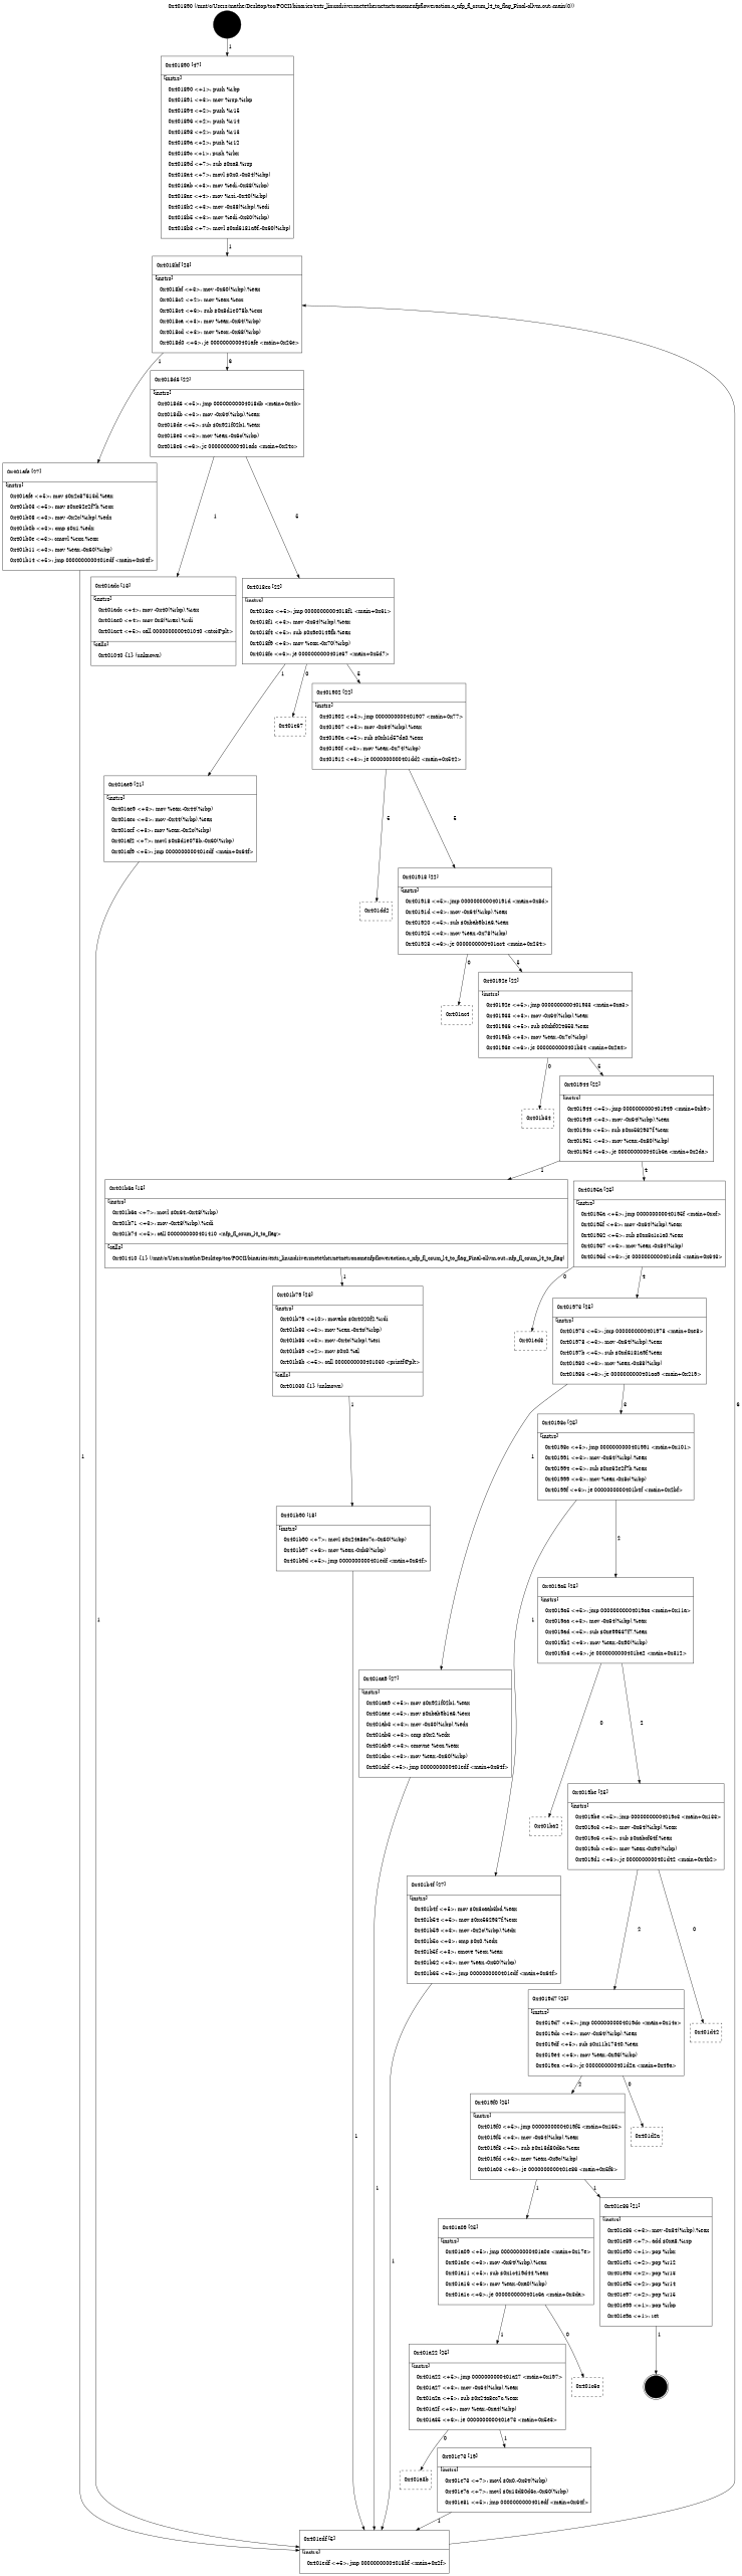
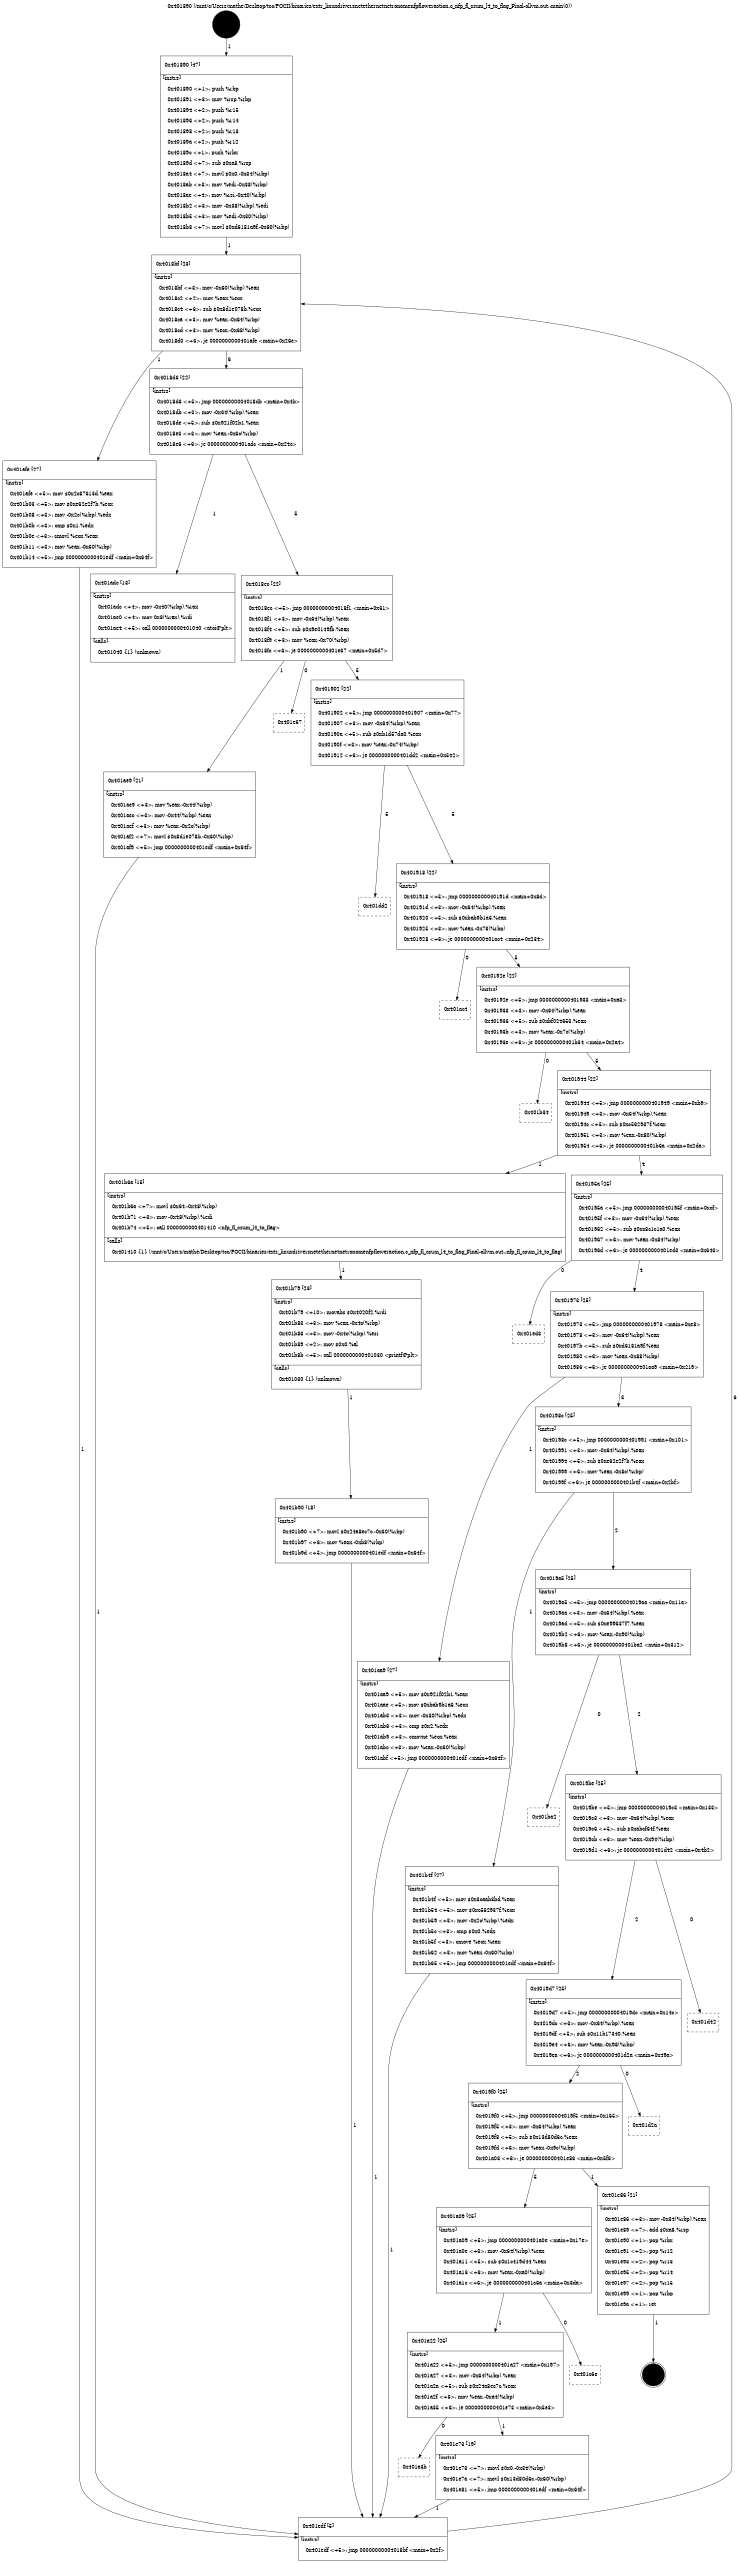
  digraph {
    label="0x401890 (/mnt/c/Users/mathe/Desktop/tcc/POCII/binaries/extr_linuxdriversnetethernetnetronomenfpfloweraction.c_nfp_fl_csum_l4_to_flag_Final-ollvm.out::main(0))"
    labelloc=t
    node [shape=record]
    Entry [fillcolor=black height=0.3 shape=circle style=filled width=0.3]
    n2 [label="{\n     0x401890 [47]\l\n     | [instrs]\l\n     &nbsp;&nbsp;0x401890 \<+1\>: push %rbp\l\n     &nbsp;&nbsp;0x401891 \<+3\>: mov %rsp,%rbp\l\n     &nbsp;&nbsp;0x401894 \<+2\>: push %r15\l\n     &nbsp;&nbsp;0x401896 \<+2\>: push %r14\l\n     &nbsp;&nbsp;0x401898 \<+2\>: push %r13\l\n     &nbsp;&nbsp;0x40189a \<+2\>: push %r12\l\n     &nbsp;&nbsp;0x40189c \<+1\>: push %rbx\l\n     &nbsp;&nbsp;0x40189d \<+7\>: sub $0xa8,%rsp\l\n     &nbsp;&nbsp;0x4018a4 \<+7\>: movl $0x0,-0x34(%rbp)\l\n     &nbsp;&nbsp;0x4018ab \<+3\>: mov %edi,-0x38(%rbp)\l\n     &nbsp;&nbsp;0x4018ae \<+4\>: mov %rsi,-0x40(%rbp)\l\n     &nbsp;&nbsp;0x4018b2 \<+3\>: mov -0x38(%rbp),%edi\l\n     &nbsp;&nbsp;0x4018b5 \<+3\>: mov %edi,-0x30(%rbp)\l\n     &nbsp;&nbsp;0x4018b8 \<+7\>: movl $0xd6181a9f,-0x60(%rbp)\l\n  }"]
    n3 [label="{\n     0x4018bf [23]\l\n     | [instrs]\l\n     &nbsp;&nbsp;0x4018bf \<+3\>: mov -0x60(%rbp),%eax\l\n     &nbsp;&nbsp;0x4018c2 \<+2\>: mov %eax,%ecx\l\n     &nbsp;&nbsp;0x4018c4 \<+6\>: sub $0x8d1e078b,%ecx\l\n     &nbsp;&nbsp;0x4018ca \<+3\>: mov %eax,-0x64(%rbp)\l\n     &nbsp;&nbsp;0x4018cd \<+3\>: mov %ecx,-0x68(%rbp)\l\n     &nbsp;&nbsp;0x4018d0 \<+6\>: je 0000000000401afe \<main+0x26e\>\l\n  }"]
    n4 [label="{\n     0x401afe [27]\l\n     | [instrs]\l\n     &nbsp;&nbsp;0x401afe \<+5\>: mov $0x2c87613d,%eax\l\n     &nbsp;&nbsp;0x401b03 \<+5\>: mov $0xe62e2f7b,%ecx\l\n     &nbsp;&nbsp;0x401b08 \<+3\>: mov -0x2c(%rbp),%edx\l\n     &nbsp;&nbsp;0x401b0b \<+3\>: cmp $0x1,%edx\l\n     &nbsp;&nbsp;0x401b0e \<+3\>: cmovl %ecx,%eax\l\n     &nbsp;&nbsp;0x401b11 \<+3\>: mov %eax,-0x60(%rbp)\l\n     &nbsp;&nbsp;0x401b14 \<+5\>: jmp 0000000000401edf \<main+0x64f\>\l\n  }"]
    n5 [label="{\n     0x4018d6 [22]\l\n     | [instrs]\l\n     &nbsp;&nbsp;0x4018d6 \<+5\>: jmp 00000000004018db \<main+0x4b\>\l\n     &nbsp;&nbsp;0x4018db \<+3\>: mov -0x64(%rbp),%eax\l\n     &nbsp;&nbsp;0x4018de \<+5\>: sub $0x921f02b1,%eax\l\n     &nbsp;&nbsp;0x4018e3 \<+3\>: mov %eax,-0x6c(%rbp)\l\n     &nbsp;&nbsp;0x4018e6 \<+6\>: je 0000000000401adc \<main+0x24c\>\l\n  }"]
    n6 [label="{\n     0x401edf [5]\l\n     | [instrs]\l\n     &nbsp;&nbsp;0x401edf \<+5\>: jmp 00000000004018bf \<main+0x2f\>\l\n  }"]
    n7 [label="{\n     0x401adc [13]\l\n     | [instrs]\l\n     &nbsp;&nbsp;0x401adc \<+4\>: mov -0x40(%rbp),%rax\l\n     &nbsp;&nbsp;0x401ae0 \<+4\>: mov 0x8(%rax),%rdi\l\n     &nbsp;&nbsp;0x401ae4 \<+5\>: call 0000000000401040 \<atoi@plt\>\l\n     | [calls]\l\n     &nbsp;&nbsp;0x401040 \{1\} (unknown)\l\n  }"]
    n8 [label="{\n     0x4018ec [22]\l\n     | [instrs]\l\n     &nbsp;&nbsp;0x4018ec \<+5\>: jmp 00000000004018f1 \<main+0x61\>\l\n     &nbsp;&nbsp;0x4018f1 \<+3\>: mov -0x64(%rbp),%eax\l\n     &nbsp;&nbsp;0x4018f4 \<+5\>: sub $0x9e0149fb,%eax\l\n     &nbsp;&nbsp;0x4018f9 \<+3\>: mov %eax,-0x70(%rbp)\l\n     &nbsp;&nbsp;0x4018fc \<+6\>: je 0000000000401e67 \<main+0x5d7\>\l\n  }"]
    n9 [label="{\n     0x401ae9 [21]\l\n     | [instrs]\l\n     &nbsp;&nbsp;0x401ae9 \<+3\>: mov %eax,-0x44(%rbp)\l\n     &nbsp;&nbsp;0x401aec \<+3\>: mov -0x44(%rbp),%eax\l\n     &nbsp;&nbsp;0x401aef \<+3\>: mov %eax,-0x2c(%rbp)\l\n     &nbsp;&nbsp;0x401af2 \<+7\>: movl $0x8d1e078b,-0x60(%rbp)\l\n     &nbsp;&nbsp;0x401af9 \<+5\>: jmp 0000000000401edf \<main+0x64f\>\l\n  }"]
    n10 [label="{\n     0x401e67\l\n  }" style=dashed]
    n11 [label="{\n     0x401902 [22]\l\n     | [instrs]\l\n     &nbsp;&nbsp;0x401902 \<+5\>: jmp 0000000000401907 \<main+0x77\>\l\n     &nbsp;&nbsp;0x401907 \<+3\>: mov -0x64(%rbp),%eax\l\n     &nbsp;&nbsp;0x40190a \<+5\>: sub $0xb1d57da0,%eax\l\n     &nbsp;&nbsp;0x40190f \<+3\>: mov %eax,-0x74(%rbp)\l\n     &nbsp;&nbsp;0x401912 \<+6\>: je 0000000000401dd2 \<main+0x542\>\l\n  }"]
    Exit [fillcolor=black height=0.3 peripheries=2 shape=circle style=filled width=0.3]
    n13 [label="{\n     0x401dd2\l\n  }" style=dashed]
    n14 [label="{\n     0x401918 [22]\l\n     | [instrs]\l\n     &nbsp;&nbsp;0x401918 \<+5\>: jmp 000000000040191d \<main+0x8d\>\l\n     &nbsp;&nbsp;0x40191d \<+3\>: mov -0x64(%rbp),%eax\l\n     &nbsp;&nbsp;0x401920 \<+5\>: sub $0xbab9b1a6,%eax\l\n     &nbsp;&nbsp;0x401925 \<+3\>: mov %eax,-0x78(%rbp)\l\n     &nbsp;&nbsp;0x401928 \<+6\>: je 0000000000401ac4 \<main+0x234\>\l\n  }"]
    n15 [label="{\n     0x401a3b\l\n  }" style=dashed]
    n16 [label="{\n     0x401ac4\l\n  }" style=dashed]
    n17 [label="{\n     0x40192e [22]\l\n     | [instrs]\l\n     &nbsp;&nbsp;0x40192e \<+5\>: jmp 0000000000401933 \<main+0xa3\>\l\n     &nbsp;&nbsp;0x401933 \<+3\>: mov -0x64(%rbp),%eax\l\n     &nbsp;&nbsp;0x401936 \<+5\>: sub $0xbf024653,%eax\l\n     &nbsp;&nbsp;0x40193b \<+3\>: mov %eax,-0x7c(%rbp)\l\n     &nbsp;&nbsp;0x40193e \<+6\>: je 0000000000401b34 \<main+0x2a4\>\l\n  }"]
    n18 [label="{\n     0x401e73 [19]\l\n     | [instrs]\l\n     &nbsp;&nbsp;0x401e73 \<+7\>: movl $0x0,-0x34(%rbp)\l\n     &nbsp;&nbsp;0x401e7a \<+7\>: movl $0x13d80d6c,-0x60(%rbp)\l\n     &nbsp;&nbsp;0x401e81 \<+5\>: jmp 0000000000401edf \<main+0x64f\>\l\n  }"]
    n19 [label="{\n     0x401b34\l\n  }" style=dashed]
    n20 [label="{\n     0x401944 [22]\l\n     | [instrs]\l\n     &nbsp;&nbsp;0x401944 \<+5\>: jmp 0000000000401949 \<main+0xb9\>\l\n     &nbsp;&nbsp;0x401949 \<+3\>: mov -0x64(%rbp),%eax\l\n     &nbsp;&nbsp;0x40194c \<+5\>: sub $0xc562937f,%eax\l\n     &nbsp;&nbsp;0x401951 \<+3\>: mov %eax,-0x80(%rbp)\l\n     &nbsp;&nbsp;0x401954 \<+6\>: je 0000000000401b6a \<main+0x2da\>\l\n  }"]
    n21 [label="{\n     0x401a22 [25]\l\n     | [instrs]\l\n     &nbsp;&nbsp;0x401a22 \<+5\>: jmp 0000000000401a27 \<main+0x197\>\l\n     &nbsp;&nbsp;0x401a27 \<+3\>: mov -0x64(%rbp),%eax\l\n     &nbsp;&nbsp;0x401a2a \<+5\>: sub $0x24a8ec7c,%eax\l\n     &nbsp;&nbsp;0x401a2f \<+6\>: mov %eax,-0xa4(%rbp)\l\n     &nbsp;&nbsp;0x401a35 \<+6\>: je 0000000000401e73 \<main+0x5e3\>\l\n  }"]
    n22 [label="{\n     0x401b6a [15]\l\n     | [instrs]\l\n     &nbsp;&nbsp;0x401b6a \<+7\>: movl $0x64,-0x48(%rbp)\l\n     &nbsp;&nbsp;0x401b71 \<+3\>: mov -0x48(%rbp),%edi\l\n     &nbsp;&nbsp;0x401b74 \<+5\>: call 0000000000401410 \<nfp_fl_csum_l4_to_flag\>\l\n     | [calls]\l\n     &nbsp;&nbsp;0x401410 \{1\} (/mnt/c/Users/mathe/Desktop/tcc/POCII/binaries/extr_linuxdriversnetethernetnetronomenfpfloweraction.c_nfp_fl_csum_l4_to_flag_Final-ollvm.out::nfp_fl_csum_l4_to_flag)\l\n  }"]
    n23 [label="{\n     0x40195a [25]\l\n     | [instrs]\l\n     &nbsp;&nbsp;0x40195a \<+5\>: jmp 000000000040195f \<main+0xcf\>\l\n     &nbsp;&nbsp;0x40195f \<+3\>: mov -0x64(%rbp),%eax\l\n     &nbsp;&nbsp;0x401962 \<+5\>: sub $0xc8c1c1a0,%eax\l\n     &nbsp;&nbsp;0x401967 \<+6\>: mov %eax,-0x84(%rbp)\l\n     &nbsp;&nbsp;0x40196d \<+6\>: je 0000000000401ed3 \<main+0x643\>\l\n  }"]
    n24 [label="{\n     0x401c6a\l\n  }" style=dashed]
    n25 [label="{\n     0x401b79 [23]\l\n     | [instrs]\l\n     &nbsp;&nbsp;0x401b79 \<+10\>: movabs $0x4020f2,%rdi\l\n     &nbsp;&nbsp;0x401b83 \<+3\>: mov %eax,-0x4c(%rbp)\l\n     &nbsp;&nbsp;0x401b86 \<+3\>: mov -0x4c(%rbp),%esi\l\n     &nbsp;&nbsp;0x401b89 \<+2\>: mov $0x0,%al\l\n     &nbsp;&nbsp;0x401b8b \<+5\>: call 0000000000401030 \<printf@plt\>\l\n     | [calls]\l\n     &nbsp;&nbsp;0x401030 \{1\} (unknown)\l\n  }"]
    n26 [label="{\n     0x401ed3\l\n  }" style=dashed]
    n27 [label="{\n     0x401973 [25]\l\n     | [instrs]\l\n     &nbsp;&nbsp;0x401973 \<+5\>: jmp 0000000000401978 \<main+0xe8\>\l\n     &nbsp;&nbsp;0x401978 \<+3\>: mov -0x64(%rbp),%eax\l\n     &nbsp;&nbsp;0x40197b \<+5\>: sub $0xd6181a9f,%eax\l\n     &nbsp;&nbsp;0x401980 \<+6\>: mov %eax,-0x88(%rbp)\l\n     &nbsp;&nbsp;0x401986 \<+6\>: je 0000000000401aa9 \<main+0x219\>\l\n  }"]
    n28 [label="{\n     0x401a09 [25]\l\n     | [instrs]\l\n     &nbsp;&nbsp;0x401a09 \<+5\>: jmp 0000000000401a0e \<main+0x17e\>\l\n     &nbsp;&nbsp;0x401a0e \<+3\>: mov -0x64(%rbp),%eax\l\n     &nbsp;&nbsp;0x401a11 \<+5\>: sub $0x1c419d44,%eax\l\n     &nbsp;&nbsp;0x401a16 \<+6\>: mov %eax,-0xa0(%rbp)\l\n     &nbsp;&nbsp;0x401a1c \<+6\>: je 0000000000401c6a \<main+0x3da\>\l\n  }"]
    n29 [label="{\n     0x401b90 [18]\l\n     | [instrs]\l\n     &nbsp;&nbsp;0x401b90 \<+7\>: movl $0x24a8ec7c,-0x60(%rbp)\l\n     &nbsp;&nbsp;0x401b97 \<+6\>: mov %eax,-0xb8(%rbp)\l\n     &nbsp;&nbsp;0x401b9d \<+5\>: jmp 0000000000401edf \<main+0x64f\>\l\n  }"]
    n30 [label="{\n     0x401aa9 [27]\l\n     | [instrs]\l\n     &nbsp;&nbsp;0x401aa9 \<+5\>: mov $0x921f02b1,%eax\l\n     &nbsp;&nbsp;0x401aae \<+5\>: mov $0xbab9b1a6,%ecx\l\n     &nbsp;&nbsp;0x401ab3 \<+3\>: mov -0x30(%rbp),%edx\l\n     &nbsp;&nbsp;0x401ab6 \<+3\>: cmp $0x2,%edx\l\n     &nbsp;&nbsp;0x401ab9 \<+3\>: cmovne %ecx,%eax\l\n     &nbsp;&nbsp;0x401abc \<+3\>: mov %eax,-0x60(%rbp)\l\n     &nbsp;&nbsp;0x401abf \<+5\>: jmp 0000000000401edf \<main+0x64f\>\l\n  }"]
    n31 [label="{\n     0x40198c [25]\l\n     | [instrs]\l\n     &nbsp;&nbsp;0x40198c \<+5\>: jmp 0000000000401991 \<main+0x101\>\l\n     &nbsp;&nbsp;0x401991 \<+3\>: mov -0x64(%rbp),%eax\l\n     &nbsp;&nbsp;0x401994 \<+5\>: sub $0xe62e2f7b,%eax\l\n     &nbsp;&nbsp;0x401999 \<+6\>: mov %eax,-0x8c(%rbp)\l\n     &nbsp;&nbsp;0x40199f \<+6\>: je 0000000000401b4f \<main+0x2bf\>\l\n  }"]
    n32 [label="{\n     0x401e86 [21]\l\n     | [instrs]\l\n     &nbsp;&nbsp;0x401e86 \<+3\>: mov -0x34(%rbp),%eax\l\n     &nbsp;&nbsp;0x401e89 \<+7\>: add $0xa8,%rsp\l\n     &nbsp;&nbsp;0x401e90 \<+1\>: pop %rbx\l\n     &nbsp;&nbsp;0x401e91 \<+2\>: pop %r12\l\n     &nbsp;&nbsp;0x401e93 \<+2\>: pop %r13\l\n     &nbsp;&nbsp;0x401e95 \<+2\>: pop %r14\l\n     &nbsp;&nbsp;0x401e97 \<+2\>: pop %r15\l\n     &nbsp;&nbsp;0x401e99 \<+1\>: pop %rbp\l\n     &nbsp;&nbsp;0x401e9a \<+1\>: ret\l\n  }"]
    n33 [label="{\n     0x401b4f [27]\l\n     | [instrs]\l\n     &nbsp;&nbsp;0x401b4f \<+5\>: mov $0x3caab3bd,%eax\l\n     &nbsp;&nbsp;0x401b54 \<+5\>: mov $0xc562937f,%ecx\l\n     &nbsp;&nbsp;0x401b59 \<+3\>: mov -0x2c(%rbp),%edx\l\n     &nbsp;&nbsp;0x401b5c \<+3\>: cmp $0x0,%edx\l\n     &nbsp;&nbsp;0x401b5f \<+3\>: cmove %ecx,%eax\l\n     &nbsp;&nbsp;0x401b62 \<+3\>: mov %eax,-0x60(%rbp)\l\n     &nbsp;&nbsp;0x401b65 \<+5\>: jmp 0000000000401edf \<main+0x64f\>\l\n  }"]
    n34 [label="{\n     0x4019a5 [25]\l\n     | [instrs]\l\n     &nbsp;&nbsp;0x4019a5 \<+5\>: jmp 00000000004019aa \<main+0x11a\>\l\n     &nbsp;&nbsp;0x4019aa \<+3\>: mov -0x64(%rbp),%eax\l\n     &nbsp;&nbsp;0x4019ad \<+5\>: sub $0xe99637f7,%eax\l\n     &nbsp;&nbsp;0x4019b2 \<+6\>: mov %eax,-0x90(%rbp)\l\n     &nbsp;&nbsp;0x4019b8 \<+6\>: je 0000000000401ba2 \<main+0x312\>\l\n  }"]
    n35 [label="{\n     0x4019f0 [25]\l\n     | [instrs]\l\n     &nbsp;&nbsp;0x4019f0 \<+5\>: jmp 00000000004019f5 \<main+0x165\>\l\n     &nbsp;&nbsp;0x4019f5 \<+3\>: mov -0x64(%rbp),%eax\l\n     &nbsp;&nbsp;0x4019f8 \<+5\>: sub $0x13d80d6c,%eax\l\n     &nbsp;&nbsp;0x4019fd \<+6\>: mov %eax,-0x9c(%rbp)\l\n     &nbsp;&nbsp;0x401a03 \<+6\>: je 0000000000401e86 \<main+0x5f6\>\l\n  }"]
    n36 [label="{\n     0x401ba2\l\n  }" style=dashed]
    n37 [label="{\n     0x4019be [25]\l\n     | [instrs]\l\n     &nbsp;&nbsp;0x4019be \<+5\>: jmp 00000000004019c3 \<main+0x133\>\l\n     &nbsp;&nbsp;0x4019c3 \<+3\>: mov -0x64(%rbp),%eax\l\n     &nbsp;&nbsp;0x4019c6 \<+5\>: sub $0xabcf64f,%eax\l\n     &nbsp;&nbsp;0x4019cb \<+6\>: mov %eax,-0x94(%rbp)\l\n     &nbsp;&nbsp;0x4019d1 \<+6\>: je 0000000000401d42 \<main+0x4b2\>\l\n  }"]
    n38 [label="{\n     0x401d2a\l\n  }" style=dashed]
    n39 [label="{\n     0x4019d7 [25]\l\n     | [instrs]\l\n     &nbsp;&nbsp;0x4019d7 \<+5\>: jmp 00000000004019dc \<main+0x14c\>\l\n     &nbsp;&nbsp;0x4019dc \<+3\>: mov -0x64(%rbp),%eax\l\n     &nbsp;&nbsp;0x4019df \<+5\>: sub $0x11b17340,%eax\l\n     &nbsp;&nbsp;0x4019e4 \<+6\>: mov %eax,-0x98(%rbp)\l\n     &nbsp;&nbsp;0x4019ea \<+6\>: je 0000000000401d2a \<main+0x49a\>\l\n  }"]
    n40 [label="{\n     0x401d42\l\n  }" style=dashed]
    Entry -> n2 [label=" 1"]
    n2 -> n3 [label=" 1"]
    n3 -> n4 [label=" 1"]
    n3 -> n5 [label=" 6"]
    n4 -> n6 [label=" 1"]
    n5 -> n7 [label=" 1"]
    n5 -> n8 [label=" 5"]
    n6 -> n3 [label=" 6"]
    n8 -> n9 [label=" 1"]
    n8 -> n10 [label=" 0"]
    n8 -> n11 [label=" 5"]
    n9 -> n6 [label=" 1"]
    n11 -> n13 [label=" 5"]
    n11 -> n14 [label=" 5"]
    n14 -> n16 [label=" 0"]
    n14 -> n17 [label=" 5"]
    n17 -> n19 [label=" 0"]
    n17 -> n20 [label=" 5"]
    n18 -> n6 [label=" 1"]
    n20 -> n22 [label=" 1"]
    n20 -> n23 [label=" 4"]
    n21 -> n15 [label=" 0"]
    n21 -> n18 [label=" 1"]
    n22 -> n25 [label=" 1"]
    n23 -> n26 [label=" 0"]
    n23 -> n27 [label=" 4"]
    n25 -> n29 [label=" 1"]
    n27 -> n30 [label=" 1"]
    n27 -> n31 [label=" 3"]
    n28 -> n21 [label=" 1"]
    n28 -> n24 [label=" 0"]
    n29 -> n6 [label=" 1"]
    n30 -> n6 [label=" 1"]
    n31 -> n33 [label=" 1"]
    n31 -> n34 [label=" 2"]
    n32 -> Exit [label=" 1"]
    n33 -> n6 [label=" 1"]
    n34 -> n36 [label=" 0"]
    n34 -> n37 [label=" 2"]
-   n35 -> n28 [label=" 1"]
+   n35 -> n28 [label=" 5"]
    n35 -> n32 [label=" 1"]
    n37 -> n39 [label=" 2"]
    n37 -> n40 [label=" 0"]
    n39 -> n35 [label=" 2"]
    n39 -> n38 [label=" 0"]
  }
